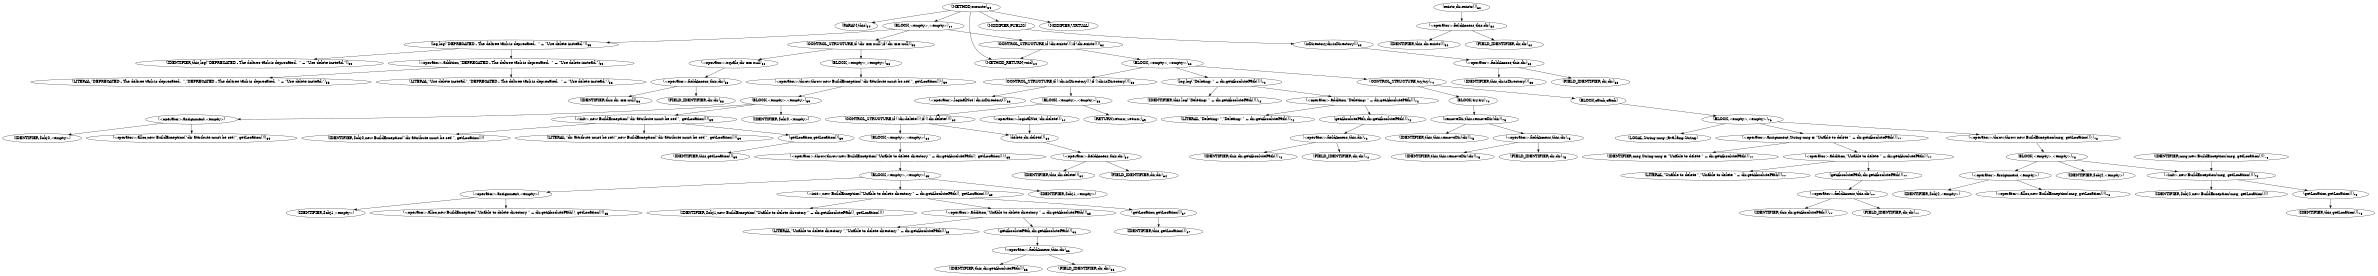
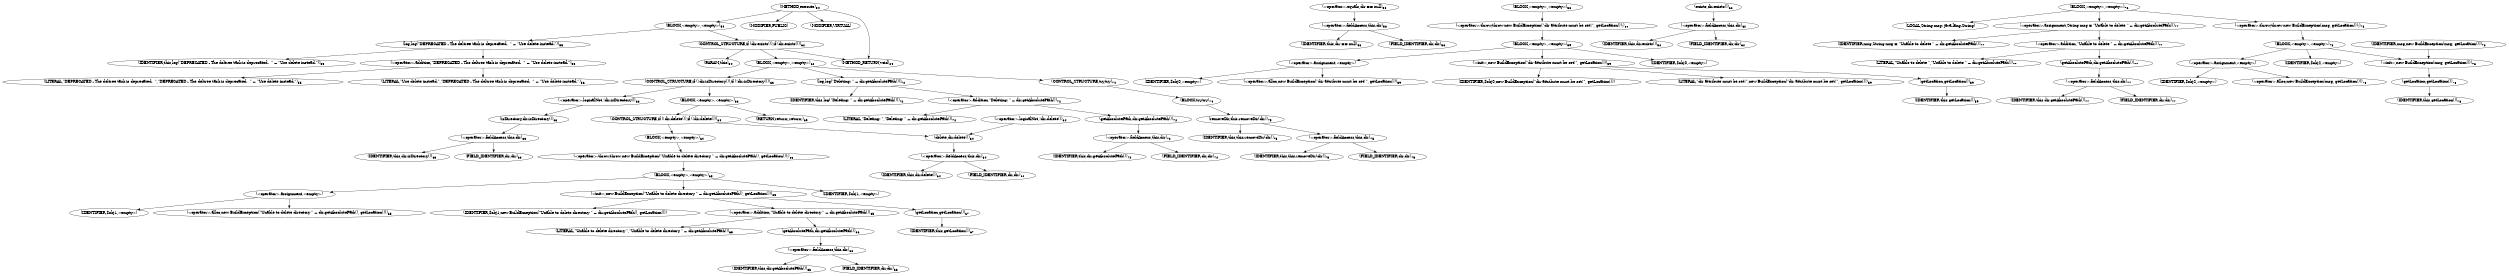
  digraph {
    n1 [label=<(METHOD,execute)<SUB>54</SUB>>]
    n2 [label=<(PARAM,this)<SUB>54</SUB>>]
    n3 [label=<(BLOCK,&lt;empty&gt;,&lt;empty&gt;)<SUB>54</SUB>>]
    n4 [label=<(MODIFIER,PUBLIC)>]
    n5 [label=<(MODIFIER,VIRTUAL)>]
    n6 [label=<(METHOD_RETURN,void)<SUB>24</SUB>>]
    n7 [label=<(log,log(&quot;DEPRECATED - The deltree task is deprecated.  &quot; + &quot;Use delete instead.&quot;))<SUB>55</SUB>>]
-   n8 [label=<(CONTROL_STRUCTURE,if (dir == null),if (dir == null))<SUB>58</SUB>>]
    n9 [label=<(CONTROL_STRUCTURE,if (dir.exists()),if (dir.exists()))<SUB>62</SUB>>]
    n10 [label=<(IDENTIFIER,this,log(&quot;DEPRECATED - The deltree task is deprecated.  &quot; + &quot;Use delete instead.&quot;))<SUB>55</SUB>>]
    n11 [label=<(&lt;operator&gt;.addition,&quot;DEPRECATED - The deltree task is deprecated.  &quot; + &quot;Use delete instead.&quot;)<SUB>55</SUB>>]
    n12 [label=<(&lt;operator&gt;.equals,dir == null)<SUB>58</SUB>>]
    n13 [label=<(BLOCK,&lt;empty&gt;,&lt;empty&gt;)<SUB>58</SUB>>]
    n14 [label=<(BLOCK,&lt;empty&gt;,&lt;empty&gt;)<SUB>62</SUB>>]
    n15 [label=<(LITERAL,&quot;DEPRECATED - The deltree task is deprecated.  &quot;,&quot;DEPRECATED - The deltree task is deprecated.  &quot; + &quot;Use delete instead.&quot;)<SUB>55</SUB>>]
    n16 [label=<(LITERAL,&quot;Use delete instead.&quot;,&quot;DEPRECATED - The deltree task is deprecated.  &quot; + &quot;Use delete instead.&quot;)<SUB>56</SUB>>]
    n17 [label=<(&lt;operator&gt;.fieldAccess,this.dir)<SUB>58</SUB>>]
    n18 [label=<(&lt;operator&gt;.throw,throw new BuildException(&quot;dir attribute must be set!&quot;, getLocation());)<SUB>59</SUB>>]
    n19 [label=<(IDENTIFIER,this,dir == null)<SUB>58</SUB>>]
    n20 [label=<(FIELD_IDENTIFIER,dir,dir)<SUB>58</SUB>>]
    n21 [label=<(BLOCK,&lt;empty&gt;,&lt;empty&gt;)<SUB>59</SUB>>]
    n22 [label=<(&lt;operator&gt;.assignment,&lt;empty&gt;)>]
    n23 [label=<(&lt;init&gt;,new BuildException(&quot;dir attribute must be set!&quot;, getLocation()))<SUB>59</SUB>>]
    n24 [label=<(IDENTIFIER,$obj0,&lt;empty&gt;)>]
    n25 [label=<(IDENTIFIER,$obj0,&lt;empty&gt;)>]
    n26 [label=<(&lt;operator&gt;.alloc,new BuildException(&quot;dir attribute must be set!&quot;, getLocation()))<SUB>59</SUB>>]
    n27 [label=<(IDENTIFIER,$obj0,new BuildException(&quot;dir attribute must be set!&quot;, getLocation()))>]
    n28 [label=<(LITERAL,&quot;dir attribute must be set!&quot;,new BuildException(&quot;dir attribute must be set!&quot;, getLocation()))<SUB>59</SUB>>]
    n29 [label=<(getLocation,getLocation())<SUB>59</SUB>>]
    n30 [label=<(IDENTIFIER,this,getLocation())<SUB>59</SUB>>]
    n31 [label=<(exists,dir.exists())<SUB>62</SUB>>]
    n32 [label=<(&lt;operator&gt;.fieldAccess,this.dir)<SUB>62</SUB>>]
    n33 [label=<(CONTROL_STRUCTURE,if (!dir.isDirectory()),if (!dir.isDirectory()))<SUB>63</SUB>>]
    n34 [label=<(log,log(&quot;Deleting: &quot; + dir.getAbsolutePath()))<SUB>72</SUB>>]
    n35 [label=<(CONTROL_STRUCTURE,try,try)<SUB>74</SUB>>]
    n36 [label=<(IDENTIFIER,this,dir.exists())<SUB>52</SUB>>]
    n37 [label=<(FIELD_IDENTIFIER,dir,dir)<SUB>62</SUB>>]
    n38 [label=<(&lt;operator&gt;.logicalNot,!dir.isDirectory())<SUB>63</SUB>>]
    n39 [label=<(BLOCK,&lt;empty&gt;,&lt;empty&gt;)<SUB>63</SUB>>]
    n40 [label=<(IDENTIFIER,this,log(&quot;Deleting: &quot; + dir.getAbsolutePath()))<SUB>72</SUB>>]
    n41 [label=<(&lt;operator&gt;.addition,&quot;Deleting: &quot; + dir.getAbsolutePath())<SUB>72</SUB>>]
    n42 [label=<(BLOCK,try,try)<SUB>74</SUB>>]
-   n43 [label=<(BLOCK,catch,catch)>]
    n44 [label=<(isDirectory,dir.isDirectory())<SUB>63</SUB>>]
    n45 [label=<(CONTROL_STRUCTURE,if (!dir.delete()),if (!dir.delete()))<SUB>64</SUB>>]
    n46 [label=<(RETURN,return;,return;)<SUB>69</SUB>>]
    n47 [label=<(&lt;operator&gt;.fieldAccess,this.dir)<SUB>63</SUB>>]
    n48 [label=<(IDENTIFIER,this,dir.isDirectory())<SUB>63</SUB>>]
    n49 [label=<(FIELD_IDENTIFIER,dir,dir)<SUB>63</SUB>>]
    n50 [label=<(BLOCK,&lt;empty&gt;,&lt;empty&gt;)<SUB>64</SUB>>]
    n51 [label=<(delete,dir.delete())<SUB>64</SUB>>]
    n52 [label=<(&lt;operator&gt;.logicalNot,!dir.delete())<SUB>64</SUB>>]
    n53 [label=<(&lt;operator&gt;.throw,throw new BuildException(&quot;Unable to delete directory &quot; + dir.getAbsolutePath(), getLocation());)<SUB>65</SUB>>]
    n54 [label=<(&lt;operator&gt;.fieldAccess,this.dir)<SUB>64</SUB>>]
    n55 [label=<(IDENTIFIER,this,dir.delete())<SUB>64</SUB>>]
    n56 [label=<(FIELD_IDENTIFIER,dir,dir)<SUB>64</SUB>>]
    n57 [label=<(BLOCK,&lt;empty&gt;,&lt;empty&gt;)<SUB>65</SUB>>]
    n58 [label=<(&lt;operator&gt;.assignment,&lt;empty&gt;)>]
    n59 [label=<(&lt;init&gt;,new BuildException(&quot;Unable to delete directory &quot; + dir.getAbsolutePath(), getLocation()))<SUB>65</SUB>>]
    n60 [label=<(IDENTIFIER,$obj1,&lt;empty&gt;)>]
    n61 [label=<(IDENTIFIER,$obj1,&lt;empty&gt;)>]
    n62 [label=<(&lt;operator&gt;.alloc,new BuildException(&quot;Unable to delete directory &quot; + dir.getAbsolutePath(), getLocation()))<SUB>65</SUB>>]
    n63 [label=<(IDENTIFIER,$obj1,new BuildException(&quot;Unable to delete directory &quot; + dir.getAbsolutePath(), getLocation()))>]
    n64 [label=<(&lt;operator&gt;.addition,&quot;Unable to delete directory &quot; + dir.getAbsolutePath())<SUB>65</SUB>>]
    n65 [label=<(getLocation,getLocation())<SUB>67</SUB>>]
    n66 [label=<(LITERAL,&quot;Unable to delete directory &quot;,&quot;Unable to delete directory &quot; + dir.getAbsolutePath())<SUB>65</SUB>>]
    n67 [label=<(getAbsolutePath,dir.getAbsolutePath())<SUB>66</SUB>>]
    n68 [label=<(IDENTIFIER,this,getLocation())<SUB>67</SUB>>]
    n69 [label=<(&lt;operator&gt;.fieldAccess,this.dir)<SUB>66</SUB>>]
    n70 [label=<(IDENTIFIER,this,dir.getAbsolutePath())<SUB>66</SUB>>]
    n71 [label=<(FIELD_IDENTIFIER,dir,dir)<SUB>66</SUB>>]
    n72 [label=<(LITERAL,&quot;Deleting: &quot;,&quot;Deleting: &quot; + dir.getAbsolutePath())<SUB>72</SUB>>]
    n73 [label=<(getAbsolutePath,dir.getAbsolutePath())<SUB>72</SUB>>]
    n74 [label=<(&lt;operator&gt;.fieldAccess,this.dir)<SUB>72</SUB>>]
    n75 [label=<(IDENTIFIER,this,dir.getAbsolutePath())<SUB>72</SUB>>]
    n76 [label=<(FIELD_IDENTIFIER,dir,dir)<SUB>72</SUB>>]
    n77 [label=<(removeDir,this.removeDir(dir))<SUB>75</SUB>>]
    n78 [label=<(BLOCK,&lt;empty&gt;,&lt;empty&gt;)<SUB>76</SUB>>]
    n79 [label=<(IDENTIFIER,this,this.removeDir(dir))<SUB>75</SUB>>]
    n80 [label=<(&lt;operator&gt;.fieldAccess,this.dir)<SUB>75</SUB>>]
    n81 [label=<(IDENTIFIER,this,this.removeDir(dir))<SUB>75</SUB>>]
    n82 [label=<(FIELD_IDENTIFIER,dir,dir)<SUB>75</SUB>>]
    n83 [label=<(LOCAL,String msg: java.lang.String)>]
    n84 [label=<(&lt;operator&gt;.assignment,String msg = &quot;Unable to delete &quot; + dir.getAbsolutePath())<SUB>77</SUB>>]
    n85 [label=<(&lt;operator&gt;.throw,throw new BuildException(msg, getLocation());)<SUB>78</SUB>>]
    n86 [label=<(IDENTIFIER,msg,String msg = &quot;Unable to delete &quot; + dir.getAbsolutePath())<SUB>77</SUB>>]
    n87 [label=<(&lt;operator&gt;.addition,&quot;Unable to delete &quot; + dir.getAbsolutePath())<SUB>77</SUB>>]
    n88 [label=<(BLOCK,&lt;empty&gt;,&lt;empty&gt;)<SUB>78</SUB>>]
    n89 [label=<(LITERAL,&quot;Unable to delete &quot;,&quot;Unable to delete &quot; + dir.getAbsolutePath())<SUB>77</SUB>>]
    n90 [label=<(getAbsolutePath,dir.getAbsolutePath())<SUB>77</SUB>>]
    n91 [label=<(&lt;operator&gt;.fieldAccess,this.dir)<SUB>77</SUB>>]
    n92 [label=<(IDENTIFIER,this,dir.getAbsolutePath())<SUB>77</SUB>>]
    n93 [label=<(FIELD_IDENTIFIER,dir,dir)<SUB>77</SUB>>]
    n94 [label=<(&lt;operator&gt;.assignment,&lt;empty&gt;)>]
    n95 [label=<(&lt;init&gt;,new BuildException(msg, getLocation()))<SUB>78</SUB>>]
    n96 [label=<(IDENTIFIER,$obj2,&lt;empty&gt;)>]
    n97 [label=<(IDENTIFIER,$obj2,&lt;empty&gt;)>]
    n98 [label=<(&lt;operator&gt;.alloc,new BuildException(msg, getLocation()))<SUB>78</SUB>>]
-   n99 [label=<(IDENTIFIER,$obj2,new BuildException(msg, getLocation()))>]
    n100 [label=<(getLocation,getLocation())<SUB>78</SUB>>]
    n101 [label=<(IDENTIFIER,msg,new BuildException(msg, getLocation()))<SUB>78</SUB>>]
    n102 [label=<(IDENTIFIER,this,getLocation())<SUB>78</SUB>>]
-   n1 -> n2
+   n9 -> n2
    n1 -> n3
    n1 -> n4
    n1 -> n5
    n1 -> n6
    n3 -> n7
-   n3 -> n8
    n3 -> n9
    n7 -> n10
    n7 -> n11
-   n8 -> n12
-   n8 -> n13
    n9 -> n6
    n9 -> n14
    n11 -> n15
    n11 -> n16
    n12 -> n17
    n13 -> n18
    n14 -> n33
    n14 -> n34
    n14 -> n35
    n17 -> n19
    n17 -> n20
    n18 -> n21
    n21 -> n22
    n21 -> n23
    n21 -> n24
    n22 -> n25
    n22 -> n26
    n23 -> n27
    n23 -> n28
    n23 -> n29
    n29 -> n30
    n31 -> n32
    n32 -> n36
    n32 -> n37
    n33 -> n38
    n33 -> n39
    n34 -> n40
    n34 -> n41
    n35 -> n42
-   n35 -> n43
-   n4 -> n44
+   n38 -> n44
    n39 -> n45
    n39 -> n46
    n41 -> n72
    n41 -> n73
    n42 -> n77
-   n43 -> n78
    n44 -> n47
    n45 -> n50
    n45 -> n51
    n47 -> n48
    n47 -> n49
    n50 -> n53
    n51 -> n54
    n52 -> n51
    n53 -> n57
    n54 -> n55
    n54 -> n56
    n57 -> n58
    n57 -> n59
    n57 -> n60
    n58 -> n61
    n58 -> n62
    n59 -> n63
    n59 -> n64
    n59 -> n65
    n64 -> n66
    n64 -> n67
    n65 -> n68
    n67 -> n69
    n69 -> n70
    n69 -> n71
    n73 -> n74
    n74 -> n75
    n74 -> n76
    n77 -> n79
    n77 -> n80
    n78 -> n83
    n78 -> n84
    n78 -> n85
    n80 -> n81
    n80 -> n82
    n84 -> n86
    n84 -> n87
    n85 -> n88
    n87 -> n89
    n87 -> n90
    n88 -> n94
    n88 -> n95
    n88 -> n96
    n90 -> n91
    n91 -> n92
    n91 -> n93
    n94 -> n97
    n94 -> n98
-   n95 -> n99
    n95 -> n100
    n100 -> n102
    n101 -> n95
  }
